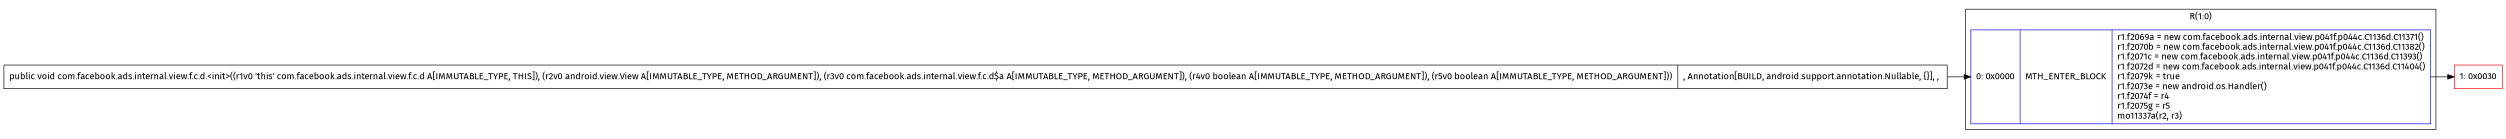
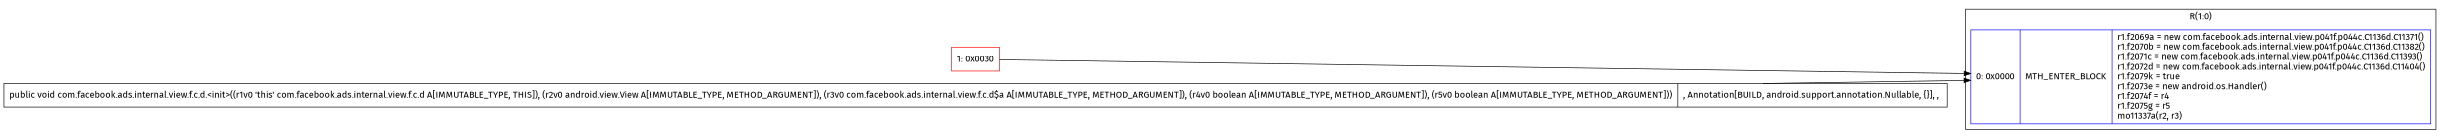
  digraph {
    rankdir=LR
    fontname="Fira Sans"
    node [shape=record fontname="Fira Sans"]
    edge [fontname="Fira Sans"]
    n1 [color=blue label="{0\:\ 0x0000|MTH_ENTER_BLOCK\l|r1.f2069a = new com.facebook.ads.internal.view.p041f.p044c.C1136d.C11371()\lr1.f2070b = new com.facebook.ads.internal.view.p041f.p044c.C1136d.C11382()\lr1.f2071c = new com.facebook.ads.internal.view.p041f.p044c.C1136d.C11393()\lr1.f2072d = new com.facebook.ads.internal.view.p041f.p044c.C1136d.C11404()\lr1.f2079k = true\lr1.f2073e = new android.os.Handler()\lr1.f2074f = r4\lr1.f2075g = r5\lmo11337a(r2, r3)\l}"]
    n2 [color=red label="{1\:\ 0x0030}"]
    n3 [label="{public void com.facebook.ads.internal.view.f.c.d.\<init\>((r1v0 'this' com.facebook.ads.internal.view.f.c.d A[IMMUTABLE_TYPE, THIS]), (r2v0 android.view.View A[IMMUTABLE_TYPE, METHOD_ARGUMENT]), (r3v0 com.facebook.ads.internal.view.f.c.d$a A[IMMUTABLE_TYPE, METHOD_ARGUMENT]), (r4v0 boolean A[IMMUTABLE_TYPE, METHOD_ARGUMENT]), (r5v0 boolean A[IMMUTABLE_TYPE, METHOD_ARGUMENT]))  | , Annotation[BUILD, android.support.annotation.Nullable, \{\}], , \l}"]
    subgraph cluster_1 {
      label="R(1:0)"
      n1
    }
-   n1 -> n2
+   n2 -> n1
    n3 -> n1
  }
